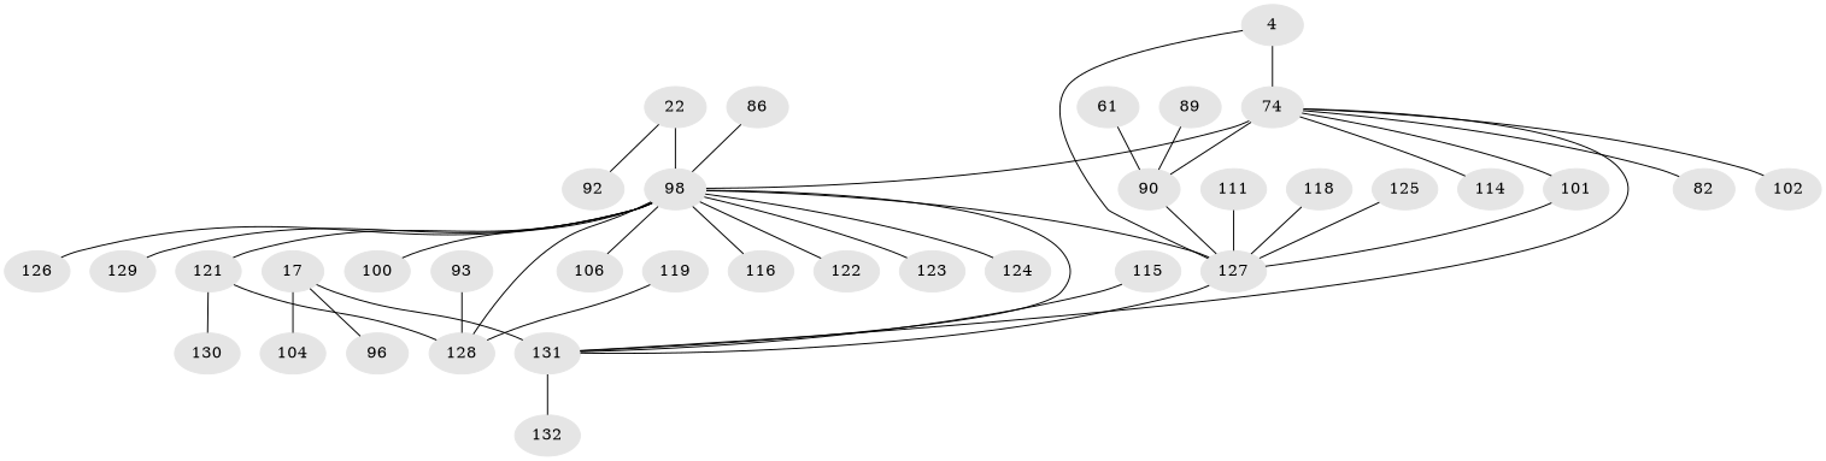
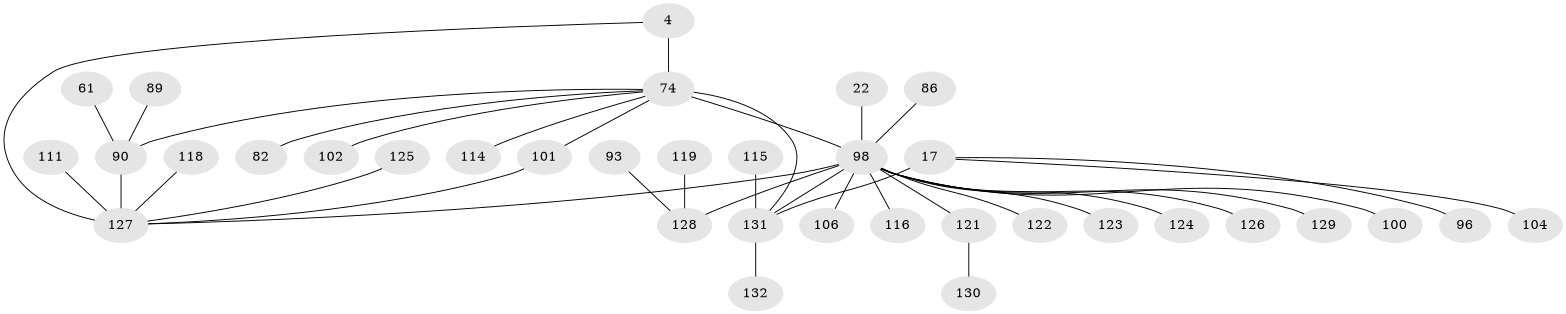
  graph {
    node [color=gray90 style=filled]
    4 [super="+1"]
    74 [super="+71+6"]
    127 [super="+64+30+39+50+57+87+95+99"]
    131 [super="+18+34+41+62+68+75+94+110+113"]
    98 [super="+12+48+58+77+65+70+81"]
    90 [super="+27+59"]
    82
    101
    102 [super="+97"]
    114 [super="+66"]
    17 [super="+13"]
    96 [super="+56"]
    104
    132 [super="+38+51+69"]
    22 [super="+19"]
-   92
    128 [super="+8+85"]
    100
    106
    116 [super="+55"]
    121 [super="+107+11"]
    122 [super="+112+117"]
    123
    124
    126 [super="+76"]
    129
    61
    86
    89
    93 [super="+60"]
    130 [super="+78"]
    111
    115
    118
    119
    125 [super="+84"]
    4 -- 74 [weight=8]
    4 -- 127
    74 -- 131
    74 -- 98 [weight=5]
    74 -- 90
    74 -- 82
    74 -- 101
    74 -- 102
    74 -- 114
-   127 -- 131 [weight=2]
    131 -- 132
    98 -- 127 [weight=2]
    98 -- 131 [weight=2]
    98 -- 128 [weight=4]
    98 -- 100
    98 -- 106
    98 -- 116
    98 -- 121 [weight=5]
    98 -- 122
    98 -- 123
    98 -- 124
    98 -- 126
    98 -- 129
    90 -- 127 [weight=8]
    101 -- 127
    17 -- 131 [weight=8]
    17 -- 96
    17 -- 104
    22 -- 98 [weight=9]
-   22 -- 92
-   121 -- 128 [weight=4]
    121 -- 130
    61 -- 90
    86 -- 98
    89 -- 90
    93 -- 128
    111 -- 127
    115 -- 131
    118 -- 127
    119 -- 128
    125 -- 127
  }
